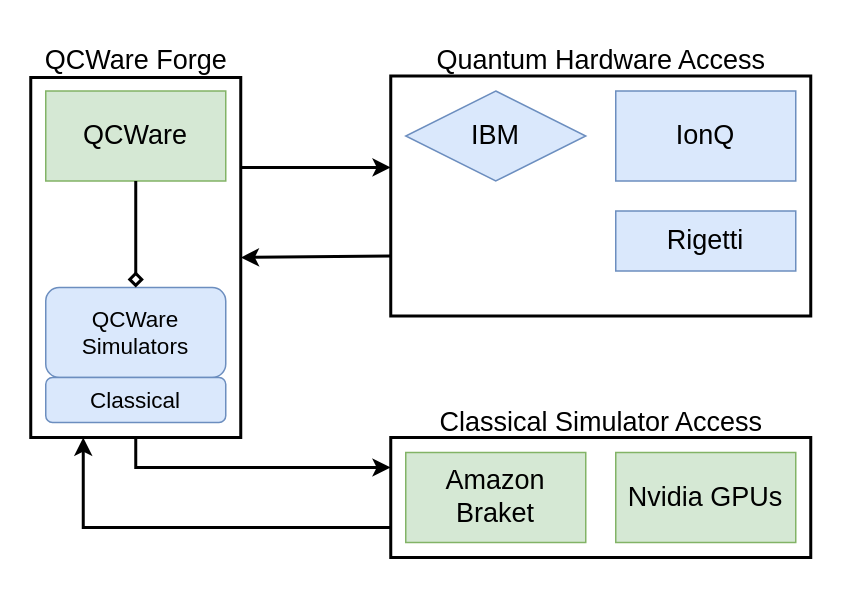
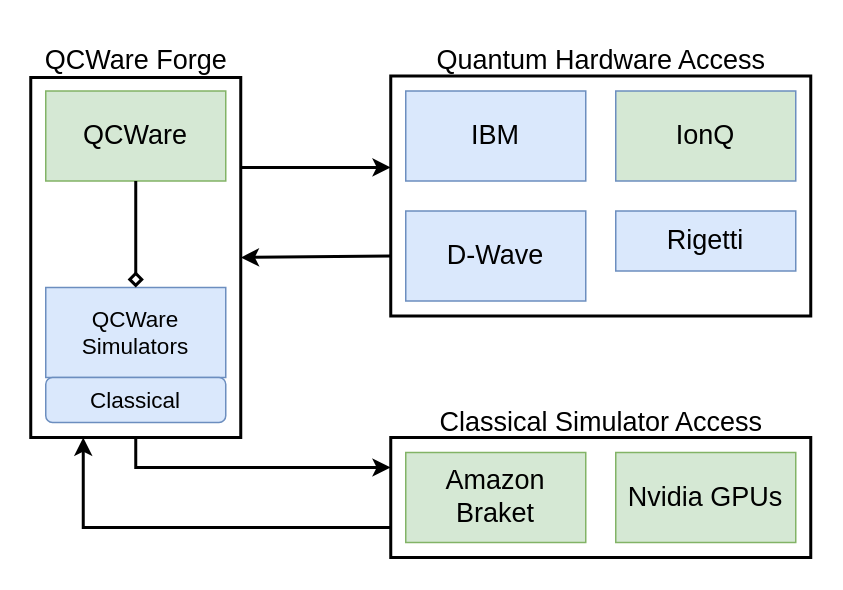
  <mxCell id="0" />
  <mxCell id="1" parent="0" />
  <mxCell id="2" value="" style="group" parent="1" vertex="1" connectable="0"><mxGeometry x="20" y="20" width="520" height="351" as="geometry" /></mxCell>
  <mxCell id="3" value="" style="group" parent="2" vertex="1" connectable="0"><mxGeometry x="240" width="280" height="190" as="geometry" /></mxCell>
  <mxCell id="4" value="" style="group" parent="3" vertex="1" connectable="0"><mxGeometry y="30" width="280" height="160" as="geometry" /></mxCell>
  <mxCell id="5" value="" style="rounded=0;whiteSpace=wrap;html=1;fontSize=18;fillColor=none;strokeWidth=2;" parent="4" vertex="1"><mxGeometry width="280" height="160" as="geometry" /></mxCell>
  <mxCell id="6" value="&lt;font style=&quot;font-size: 18px;&quot;&gt;Rigetti&lt;/font&gt;" style="rounded=0;whiteSpace=wrap;html=1;fillColor=#dae8fc;strokeColor=#6c8ebf;" parent="4" vertex="1"><mxGeometry x="150" y="90" width="120" height="40" as="geometry" /></mxCell>
- <mxCell id="7" value="&lt;font style=&quot;font-size: 18px;&quot;&gt;IonQ&lt;/font&gt;" style="rounded=0;whiteSpace=wrap;html=1;fillColor=#dae8fc;strokeColor=#6c8ebf;" parent="4" vertex="1"><mxGeometry x="150" y="10" width="120" height="60" as="geometry" /></mxCell>
- <mxCell id="8" value="&lt;font style=&quot;font-size: 18px;&quot;&gt;IBM&lt;/font&gt;" style="rhombus;whiteSpace=wrap;html=1;fillColor=#dae8fc;strokeColor=#6c8ebf;" parent="4" vertex="1"><mxGeometry x="10" y="10" width="120" height="60" as="geometry" /></mxCell>
+ <mxCell id="7" value="&lt;font style=&quot;font-size: 18px;&quot;&gt;IonQ&lt;/font&gt;" style="rounded=0;whiteSpace=wrap;html=1;fillColor=#d5e8d4;strokeColor=#6c8ebf;" parent="4" vertex="1"><mxGeometry x="150" y="10" width="120" height="60" as="geometry" /></mxCell>
+ <mxCell id="8" value="&lt;font style=&quot;font-size: 18px;&quot;&gt;IBM&lt;/font&gt;" style="rounded=0;whiteSpace=wrap;html=1;fillColor=#dae8fc;strokeColor=#6c8ebf;" parent="4" vertex="1"><mxGeometry x="10" y="10" width="120" height="60" as="geometry" /></mxCell>
+ <mxCell id="9" value="&lt;font style=&quot;font-size: 18px;&quot;&gt;D-Wave&lt;/font&gt;" style="rounded=0;whiteSpace=wrap;html=1;fillColor=#dae8fc;strokeColor=#6c8ebf;" parent="4" vertex="1"><mxGeometry x="10" y="90" width="120" height="60" as="geometry" /></mxCell>
  <mxCell id="10" value="&lt;span style=&quot;font-size: 18px;&quot;&gt;Quantum Hardware Access&lt;/span&gt;" style="text;html=1;align=center;verticalAlign=middle;resizable=0;points=[];autosize=1;strokeColor=none;fillColor=none;" parent="3" vertex="1"><mxGeometry x="20" width="240" height="40" as="geometry" /></mxCell>
  <mxCell id="11" value="" style="group" parent="2" vertex="1" connectable="0"><mxGeometry x="240" y="241" width="280" height="110" as="geometry" /></mxCell>
  <mxCell id="12" value="" style="rounded=0;whiteSpace=wrap;html=1;fontSize=18;fillColor=none;strokeWidth=2;" parent="11" vertex="1"><mxGeometry y="30" width="280" height="80" as="geometry" /></mxCell>
  <mxCell id="13" value="&lt;font style=&quot;font-size: 18px;&quot;&gt;Amazon Braket&lt;/font&gt;" style="rounded=0;whiteSpace=wrap;html=1;fillColor=#d5e8d4;strokeColor=#82b366;" parent="11" vertex="1"><mxGeometry x="10" y="40" width="120" height="60" as="geometry" /></mxCell>
  <mxCell id="14" value="&lt;font style=&quot;font-size: 18px;&quot;&gt;Nvidia GPUs&lt;/font&gt;" style="rounded=0;whiteSpace=wrap;html=1;fillColor=#d5e8d4;strokeColor=#82b366;" parent="11" vertex="1"><mxGeometry x="150" y="40" width="120" height="60" as="geometry" /></mxCell>
  <mxCell id="15" value="&lt;font style=&quot;font-size: 18px;&quot;&gt;Classical Simulator Access&lt;/font&gt;" style="text;html=1;align=center;verticalAlign=middle;resizable=0;points=[];autosize=1;strokeColor=none;fillColor=none;" parent="11" vertex="1"><mxGeometry x="20" width="240" height="40" as="geometry" /></mxCell>
  <mxCell id="16" style="edgeStyle=orthogonalEdgeStyle;html=1;exitX=0;exitY=0.75;exitDx=0;exitDy=0;entryX=0.25;entryY=1;entryDx=0;entryDy=0;fontSize=18;rounded=0;strokeWidth=2;" parent="2" source="12" target="19" edge="1"><mxGeometry relative="1" as="geometry" /></mxCell>
  <mxCell id="17" style="edgeStyle=orthogonalEdgeStyle;rounded=0;html=1;exitX=0.5;exitY=1;exitDx=0;exitDy=0;entryX=0;entryY=0.25;entryDx=0;entryDy=0;strokeWidth=2;fontSize=18;" parent="2" source="19" target="12" edge="1"><mxGeometry relative="1" as="geometry" /></mxCell>
  <mxCell id="18" value="" style="group" parent="2" vertex="1" connectable="0"><mxGeometry width="140" height="271" as="geometry" /></mxCell>
  <mxCell id="19" value="" style="rounded=0;whiteSpace=wrap;html=1;fontSize=18;fillColor=none;strokeWidth=2;container=0;" parent="18" vertex="1"><mxGeometry y="31" width="140" height="240" as="geometry" /></mxCell>
  <mxCell id="20" value="&lt;font style=&quot;font-size: 18px;&quot;&gt;QCWare&lt;/font&gt;" style="rounded=0;whiteSpace=wrap;html=1;fillColor=#d5e8d4;strokeColor=#82b366;container=0;" parent="18" vertex="1"><mxGeometry x="10" y="40" width="120" height="60" as="geometry" /></mxCell>
- <mxCell id="21" value="&lt;font style=&quot;font-size: 15px;&quot;&gt;QCWare Simulators&lt;/font&gt;" style="whiteSpace=wrap;html=1;fillColor=#dae8fc;strokeColor=#6c8ebf;container=0;rounded=1;" parent="18" vertex="1"><mxGeometry x="10" y="171" width="120" height="60" as="geometry" /></mxCell>
+ <mxCell id="21" value="&lt;font style=&quot;font-size: 15px;&quot;&gt;QCWare Simulators&lt;/font&gt;" style="rounded=0;whiteSpace=wrap;html=1;fillColor=#dae8fc;strokeColor=#6c8ebf;container=0;" parent="18" vertex="1"><mxGeometry x="10" y="171" width="120" height="60" as="geometry" /></mxCell>
  <mxCell id="22" style="edgeStyle=none;html=1;exitX=0.5;exitY=1;exitDx=0;exitDy=0;entryX=0.5;entryY=0;entryDx=0;entryDy=0;fontSize=18;endArrow=diamond;endFill=0;strokeWidth=2;" parent="18" source="20" target="21" edge="1"><mxGeometry relative="1" as="geometry" /></mxCell>
  <mxCell id="23" value="&lt;font style=&quot;font-size: 15px;&quot;&gt;Classical&lt;/font&gt;" style="whiteSpace=wrap;html=1;fillColor=#dae8fc;strokeColor=#6c8ebf;container=0;rounded=1;" parent="18" vertex="1"><mxGeometry x="10" y="231" width="120" height="30" as="geometry" /></mxCell>
  <mxCell id="24" value="QCWare Forge" style="text;html=1;align=center;verticalAlign=middle;resizable=0;points=[];autosize=1;strokeColor=none;fillColor=none;fontSize=18;container=0;" parent="18" vertex="1"><mxGeometry width="140" height="40" as="geometry" /></mxCell>
  <mxCell id="25" style="edgeStyle=orthogonalEdgeStyle;rounded=0;html=1;exitX=1;exitY=0.25;exitDx=0;exitDy=0;entryX=0;entryY=0.381;entryDx=0;entryDy=0;entryPerimeter=0;strokeWidth=2;fontSize=18;" parent="2" source="19" target="5" edge="1"><mxGeometry relative="1" as="geometry" /></mxCell>
  <mxCell id="26" style="rounded=0;html=1;exitX=0;exitY=0.75;exitDx=0;exitDy=0;entryX=1;entryY=0.5;entryDx=0;entryDy=0;strokeWidth=2;fontSize=18;" parent="2" source="5" target="19" edge="1"><mxGeometry relative="1" as="geometry" /></mxCell>
